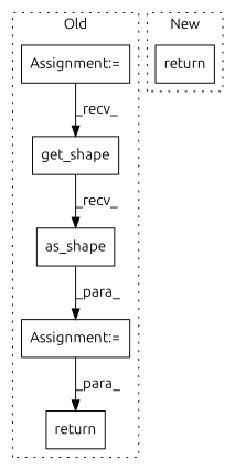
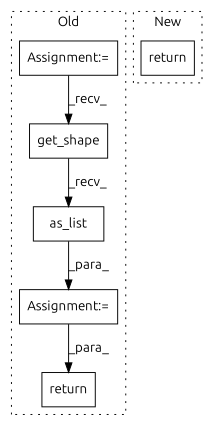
  digraph {
    fontname=Ubuntu
    node [a=32 l=7 shape=box fontname=Ubuntu]
    edge [fontname=Ubuntu]
    n1 [l=11 label=get_shape s=394]
    n2 [a=41 label=return s=475]
    n3 [a=7 l=1 label="Assignment:=" s=354]
    n4 [a=7 l=1 label="Assignment:=" s=306]
-   n5 [l=9 label=as_shape s=406]
+   n5 [l=9 label=as_list s=406]
    n6 [a=41 label=return s=611]
    subgraph cluster_1 {
      label=Old
      style=dotted
      n1
      n2
      n3
      n4
      n5
    }
    subgraph cluster_2 {
      label=New
      style=dotted
      n6
    }
    n1 -> n5 [label=_recv_]
    n3 -> n2 [label=_para_]
    n4 -> n1 [label=_recv_]
    n5 -> n3 [label=_para_]
  }
